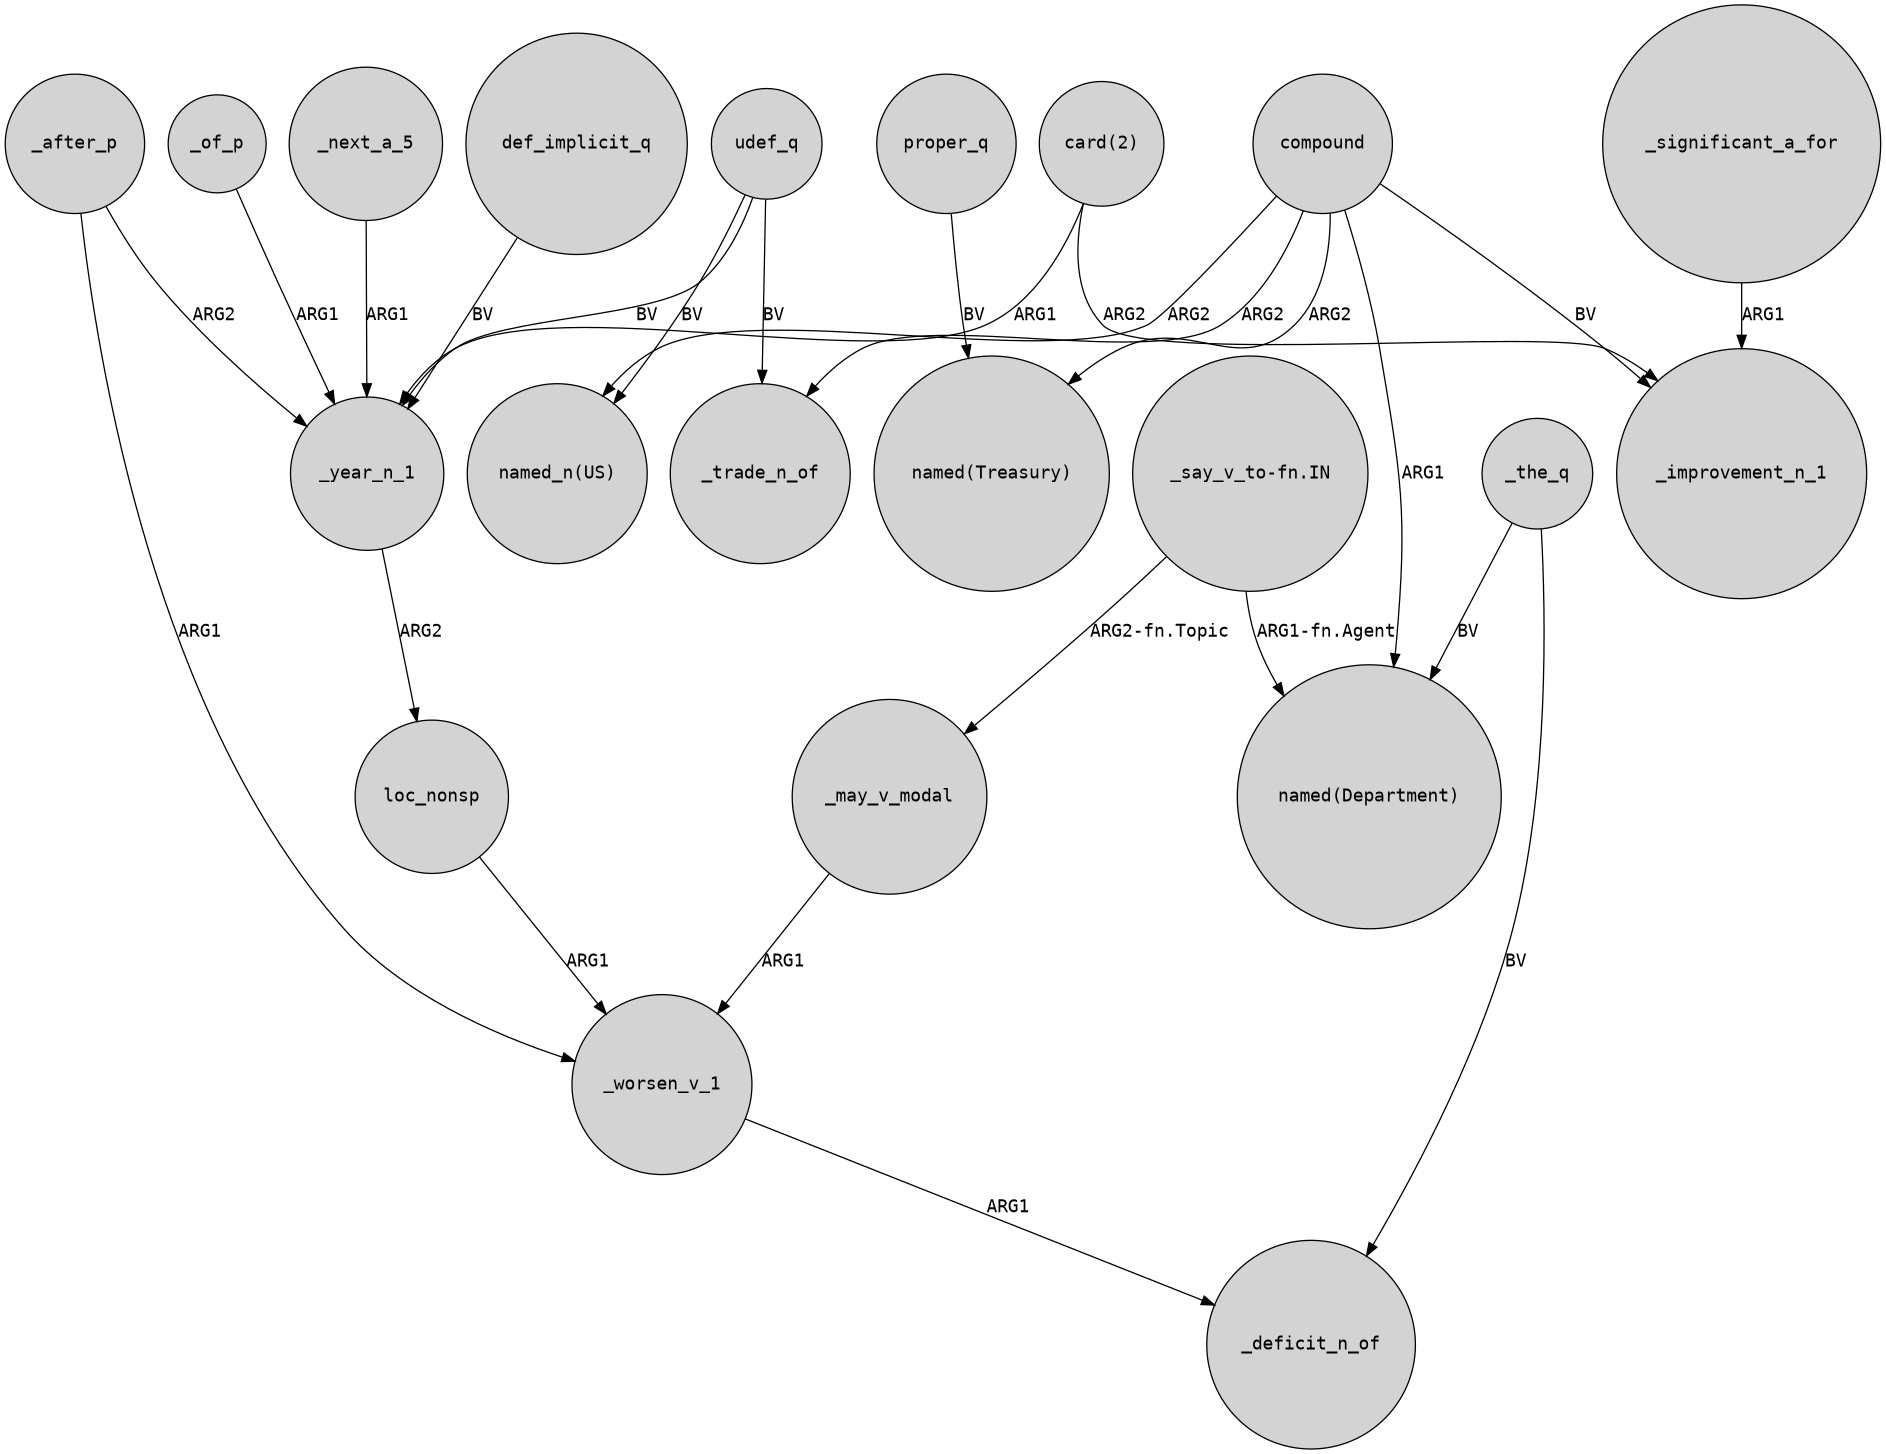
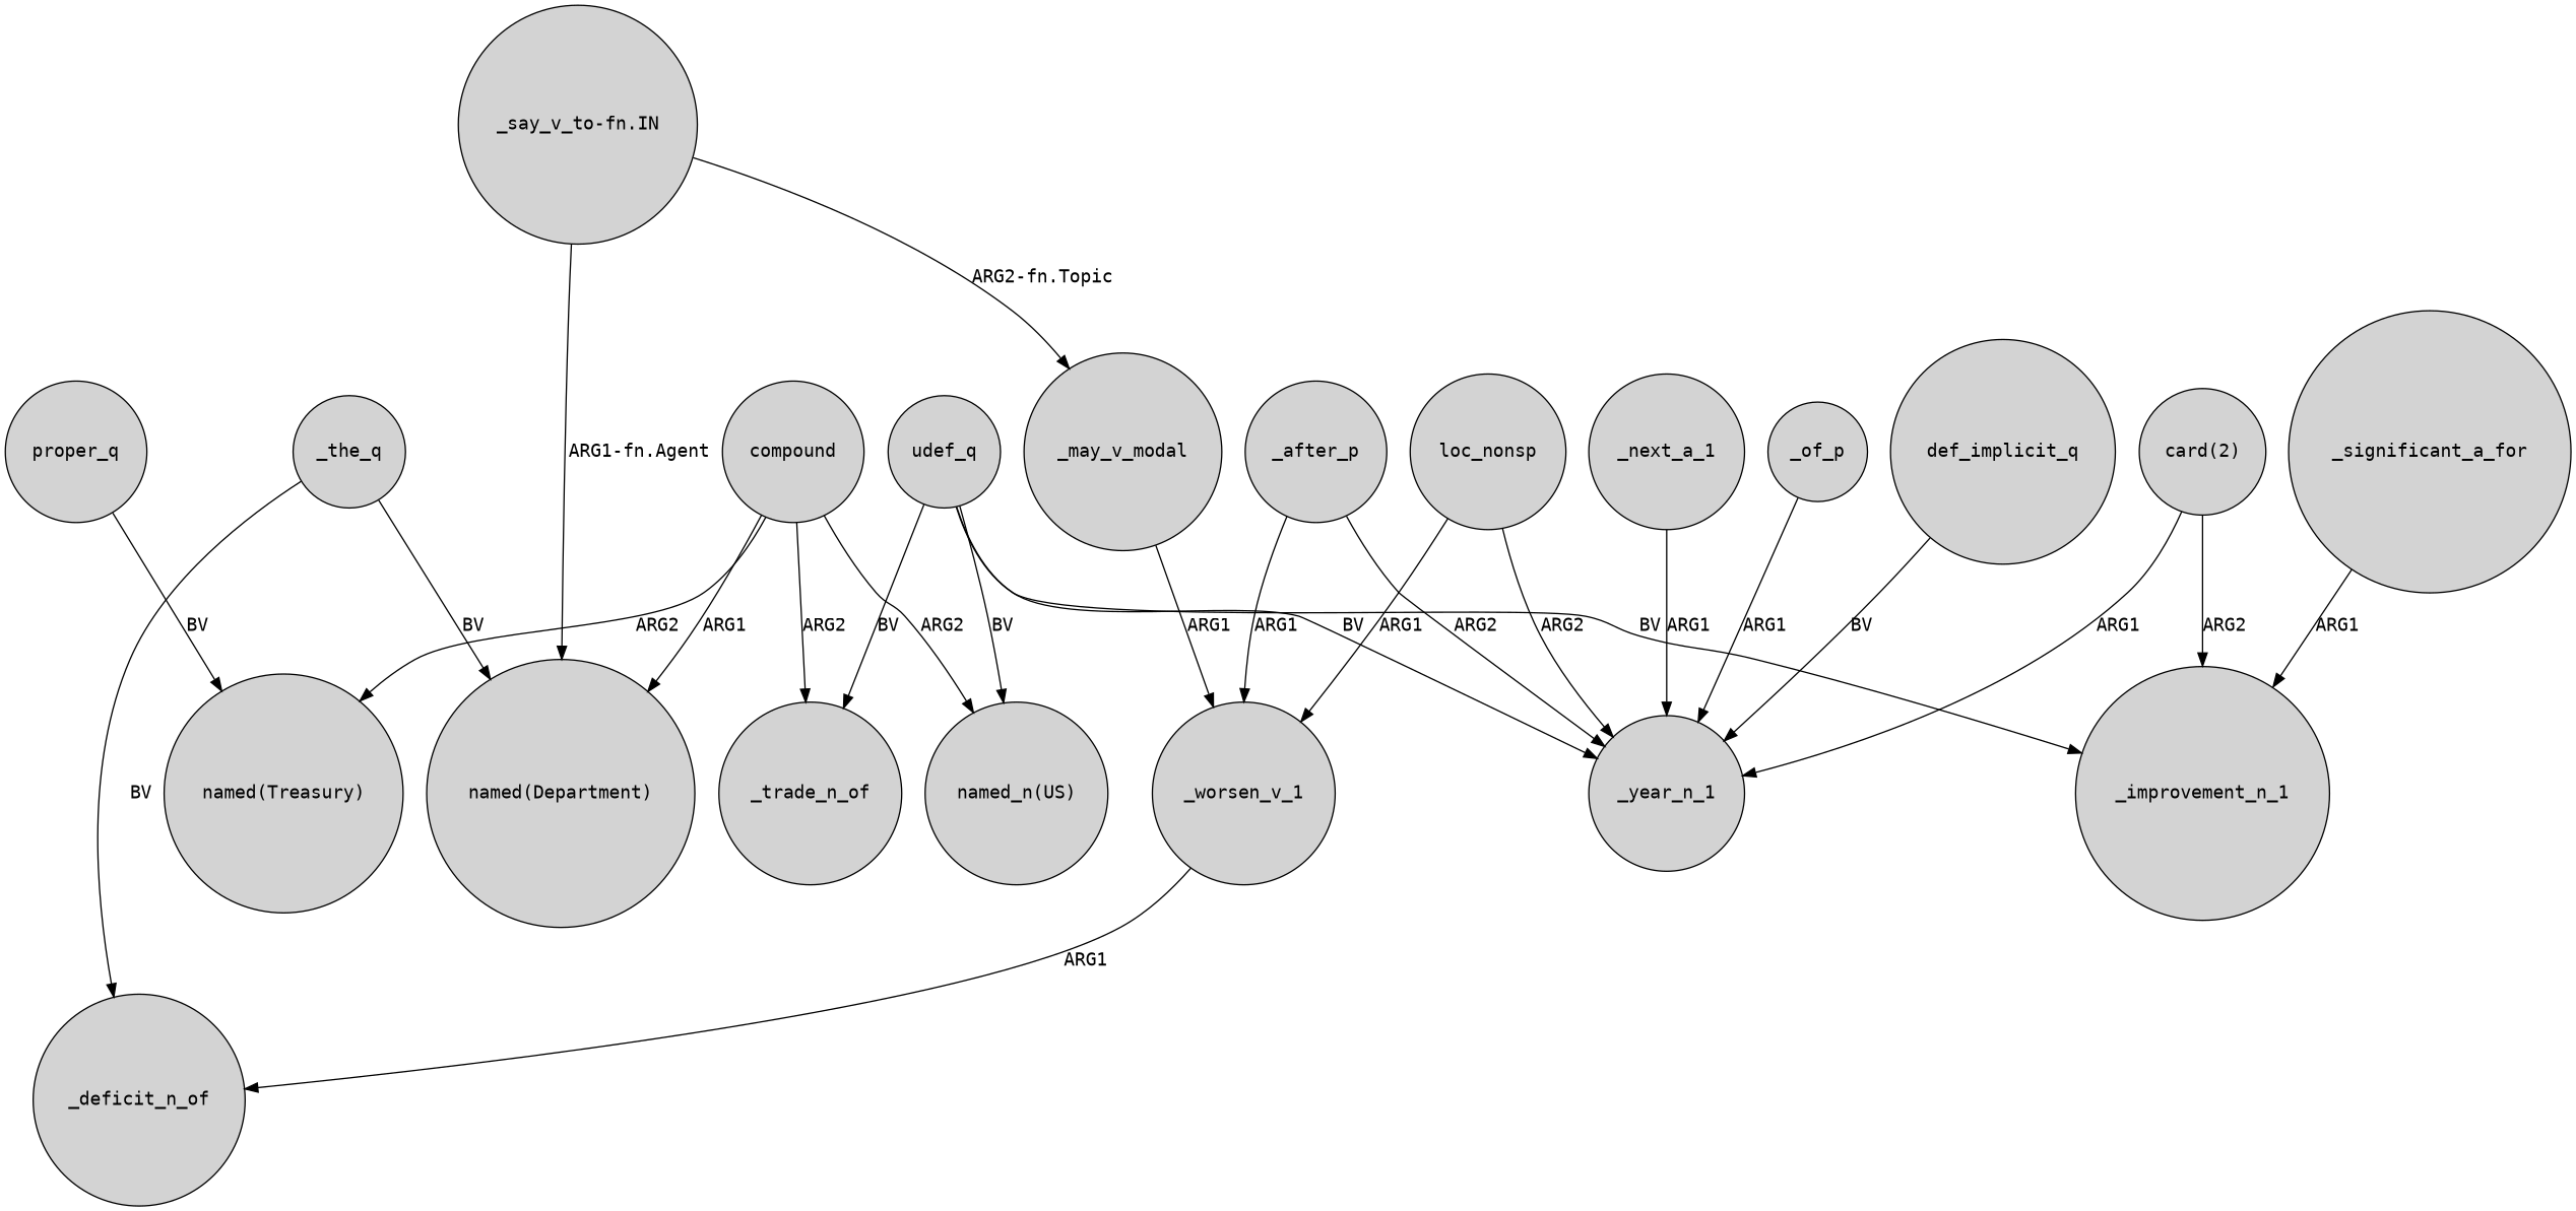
  digraph {
    fontname="DejaVu Sans Mono"
    node [fontname="DejaVu Sans Mono" shape=circle style=filled]
    edge [fontname="DejaVu Sans Mono"]
    compound
    "named(Treasury)"
    _trade_n_of
    "named_n(US)"
    "named(Department)"
    udef_q
    _year_n_1
    _improvement_n_1
    _may_v_modal
    _worsen_v_1
    _deficit_n_of
    def_implicit_q
    loc_nonsp
    _of_p
    _after_p
    "_say_v_to-fn.IN"
    "card(2)"
-   _next_a_1 [label=_next_a_5]
+   _next_a_1
    _the_q
    proper_q
    _significant_a_for
    compound -> "named(Treasury)" [label=ARG2]
    compound -> _trade_n_of [label=ARG2]
    compound -> "named_n(US)" [label=ARG2]
    compound -> "named(Department)" [label=ARG1]
    udef_q -> _trade_n_of [label=BV]
    udef_q -> "named_n(US)" [label=BV]
    udef_q -> _year_n_1 [label=BV]
-   compound -> _improvement_n_1 [label=BV]
+   udef_q -> _improvement_n_1 [label=BV]
    _may_v_modal -> _worsen_v_1 [label=ARG1]
    _worsen_v_1 -> _deficit_n_of [label=ARG1]
    def_implicit_q -> _year_n_1 [label=BV]
-   _year_n_1 -> loc_nonsp [label=ARG2]
+   loc_nonsp -> _year_n_1 [label=ARG2]
    loc_nonsp -> _worsen_v_1 [label=ARG1]
    _of_p -> _year_n_1 [label=ARG1]
    _after_p -> _year_n_1 [label=ARG2]
    _after_p -> _worsen_v_1 [label=ARG1]
    "_say_v_to-fn.IN" -> "named(Department)" [label="ARG1-fn.Agent"]
    "_say_v_to-fn.IN" -> _may_v_modal [label="ARG2-fn.Topic"]
    "card(2)" -> _year_n_1 [label=ARG1]
    "card(2)" -> _improvement_n_1 [label=ARG2]
    _next_a_1 -> _year_n_1 [label=ARG1]
    _the_q -> "named(Department)" [label=BV]
    _the_q -> _deficit_n_of [label=BV]
    proper_q -> "named(Treasury)" [label=BV]
    _significant_a_for -> _improvement_n_1 [label=ARG1]
  }
